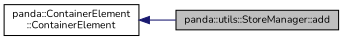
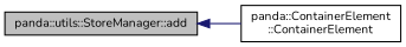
  digraph {
    rankdir=LR
    fontname=Nunito
    node [color=black fontname=Nunito fontsize=10 shape=record style=filled]
    n1 [fillcolor=grey75 fontcolor=black height=0.2 label="panda::utils::StoreManager::add" width=0.4]
    n2 [fillcolor=white height=0.2 label="panda::ContainerElement\l::ContainerElement" width=0.4]
-   n2 -> n1 [color=midnightblue dir=back fontname=Nunito fontsize=10 labelfontname=Helvetica labelfontsize=10 style=solid]
+   n1 -> n2 [color=midnightblue dir=back fontname=Nunito fontsize=10 labelfontname=Helvetica labelfontsize=10 style=solid]
  }
